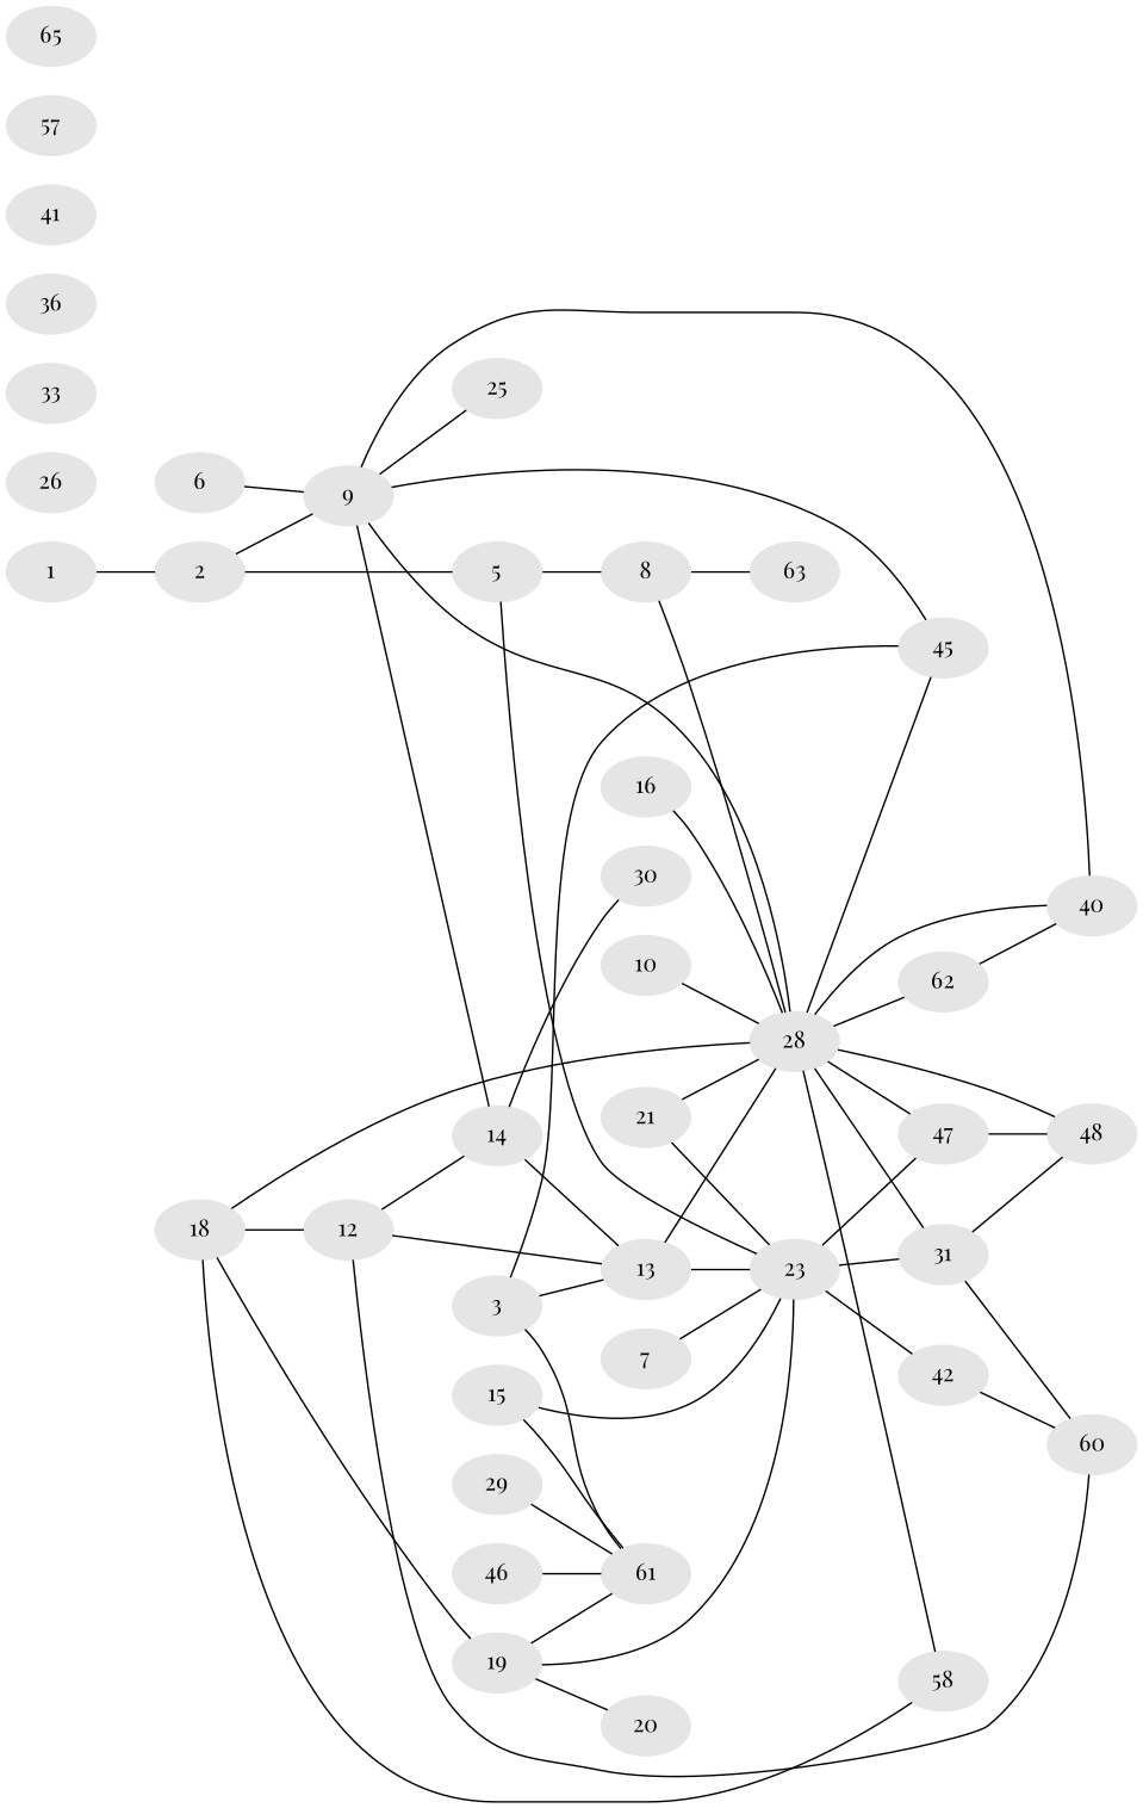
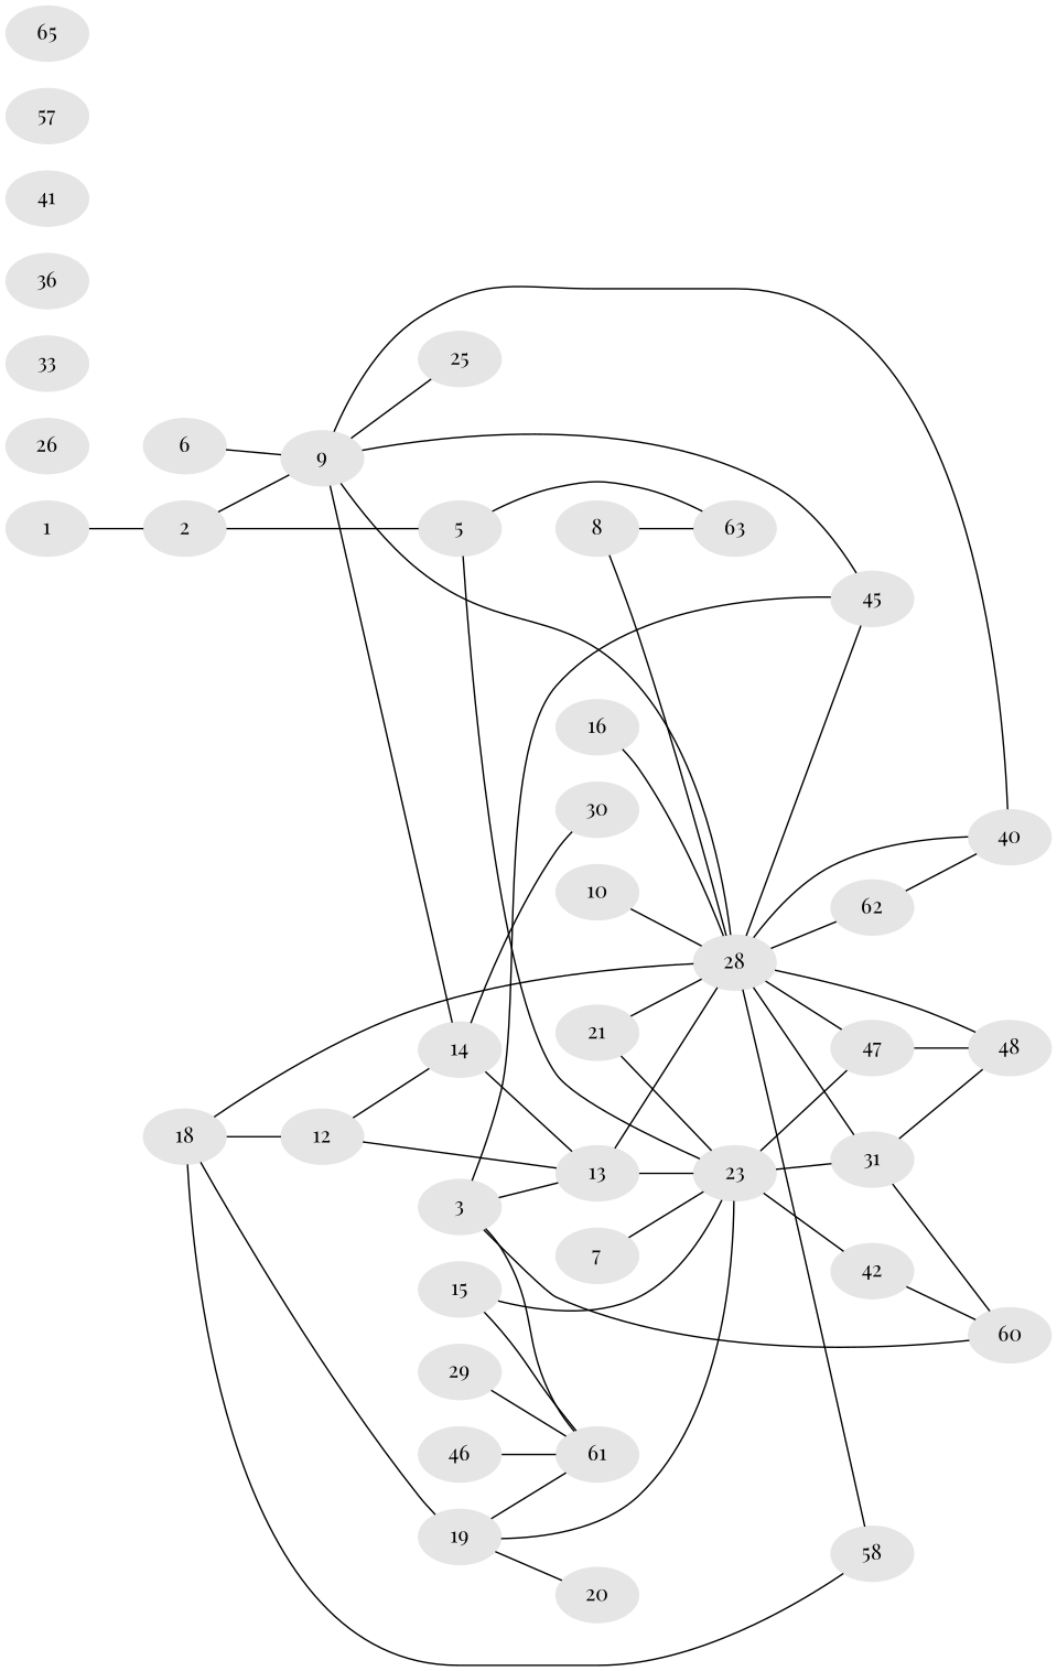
  graph {
    fontname="Playfair Display"
    rankdir=LR
    node [color=gray90 fontname="Playfair Display" style=filled]
    edge [fontname="Playfair Display"]
    2 [super="+11"]
    5
    9 [super="+37+17"]
    1
    8 [super="+27"]
    23 [super="+54"]
    45 [super="+62+51"]
    28 [super="+64+39+50"]
    14
    25
    40 [super="+56"]
    3 [super="+4"]
    13 [super="+24"]
    61
    63
    31 [super="+66"]
    42
    47 [super="+49"]
    6
    12 [super="+34"]
    60
    7
    58
    n24 [label=62]
    48 [super="+52"]
    30
    10 [super="+67"]
    15 [super="+44"]
    16
    18 [super="+55"]
    19 [super="+53"]
    20
    21
    26
    29
    33
    36
    41
    46
    57
    65
    2 -- 5
    2 -- 9
-   5 -- 8
+   5 -- 63
    5 -- 23
    9 -- 45
    9 -- 28 [weight=2]
    9 -- 14
    9 -- 25
    9 -- 40
    1 -- 2
    8 -- 28 [weight=2]
    8 -- 63 [weight=2]
    23 -- 31
    23 -- 42
    23 -- 47
    28 -- 45
    28 -- 40
    28 -- 31
    28 -- 47 [weight=2]
    28 -- 58
    28 -- n24
    28 -- 48
    14 -- 13
    14 -- 30
    3 -- 45
    3 -- 13
    3 -- 61
    13 -- 23
    13 -- 28
    31 -- 60
    31 -- 48
    42 -- 60
    47 -- 48
    6 -- 9
    12 -- 14
    12 -- 13
-   12 -- 60
+   3 -- 60
    7 -- 23
    n24 -- 40
    10 -- 28
    15 -- 23
    15 -- 61
    16 -- 28
    18 -- 28 [weight=2]
    18 -- 12
    18 -- 58
    18 -- 19
    19 -- 23
    19 -- 61
    19 -- 20
    21 -- 23
    21 -- 28 [weight=2]
    29 -- 61
    46 -- 61
  }
